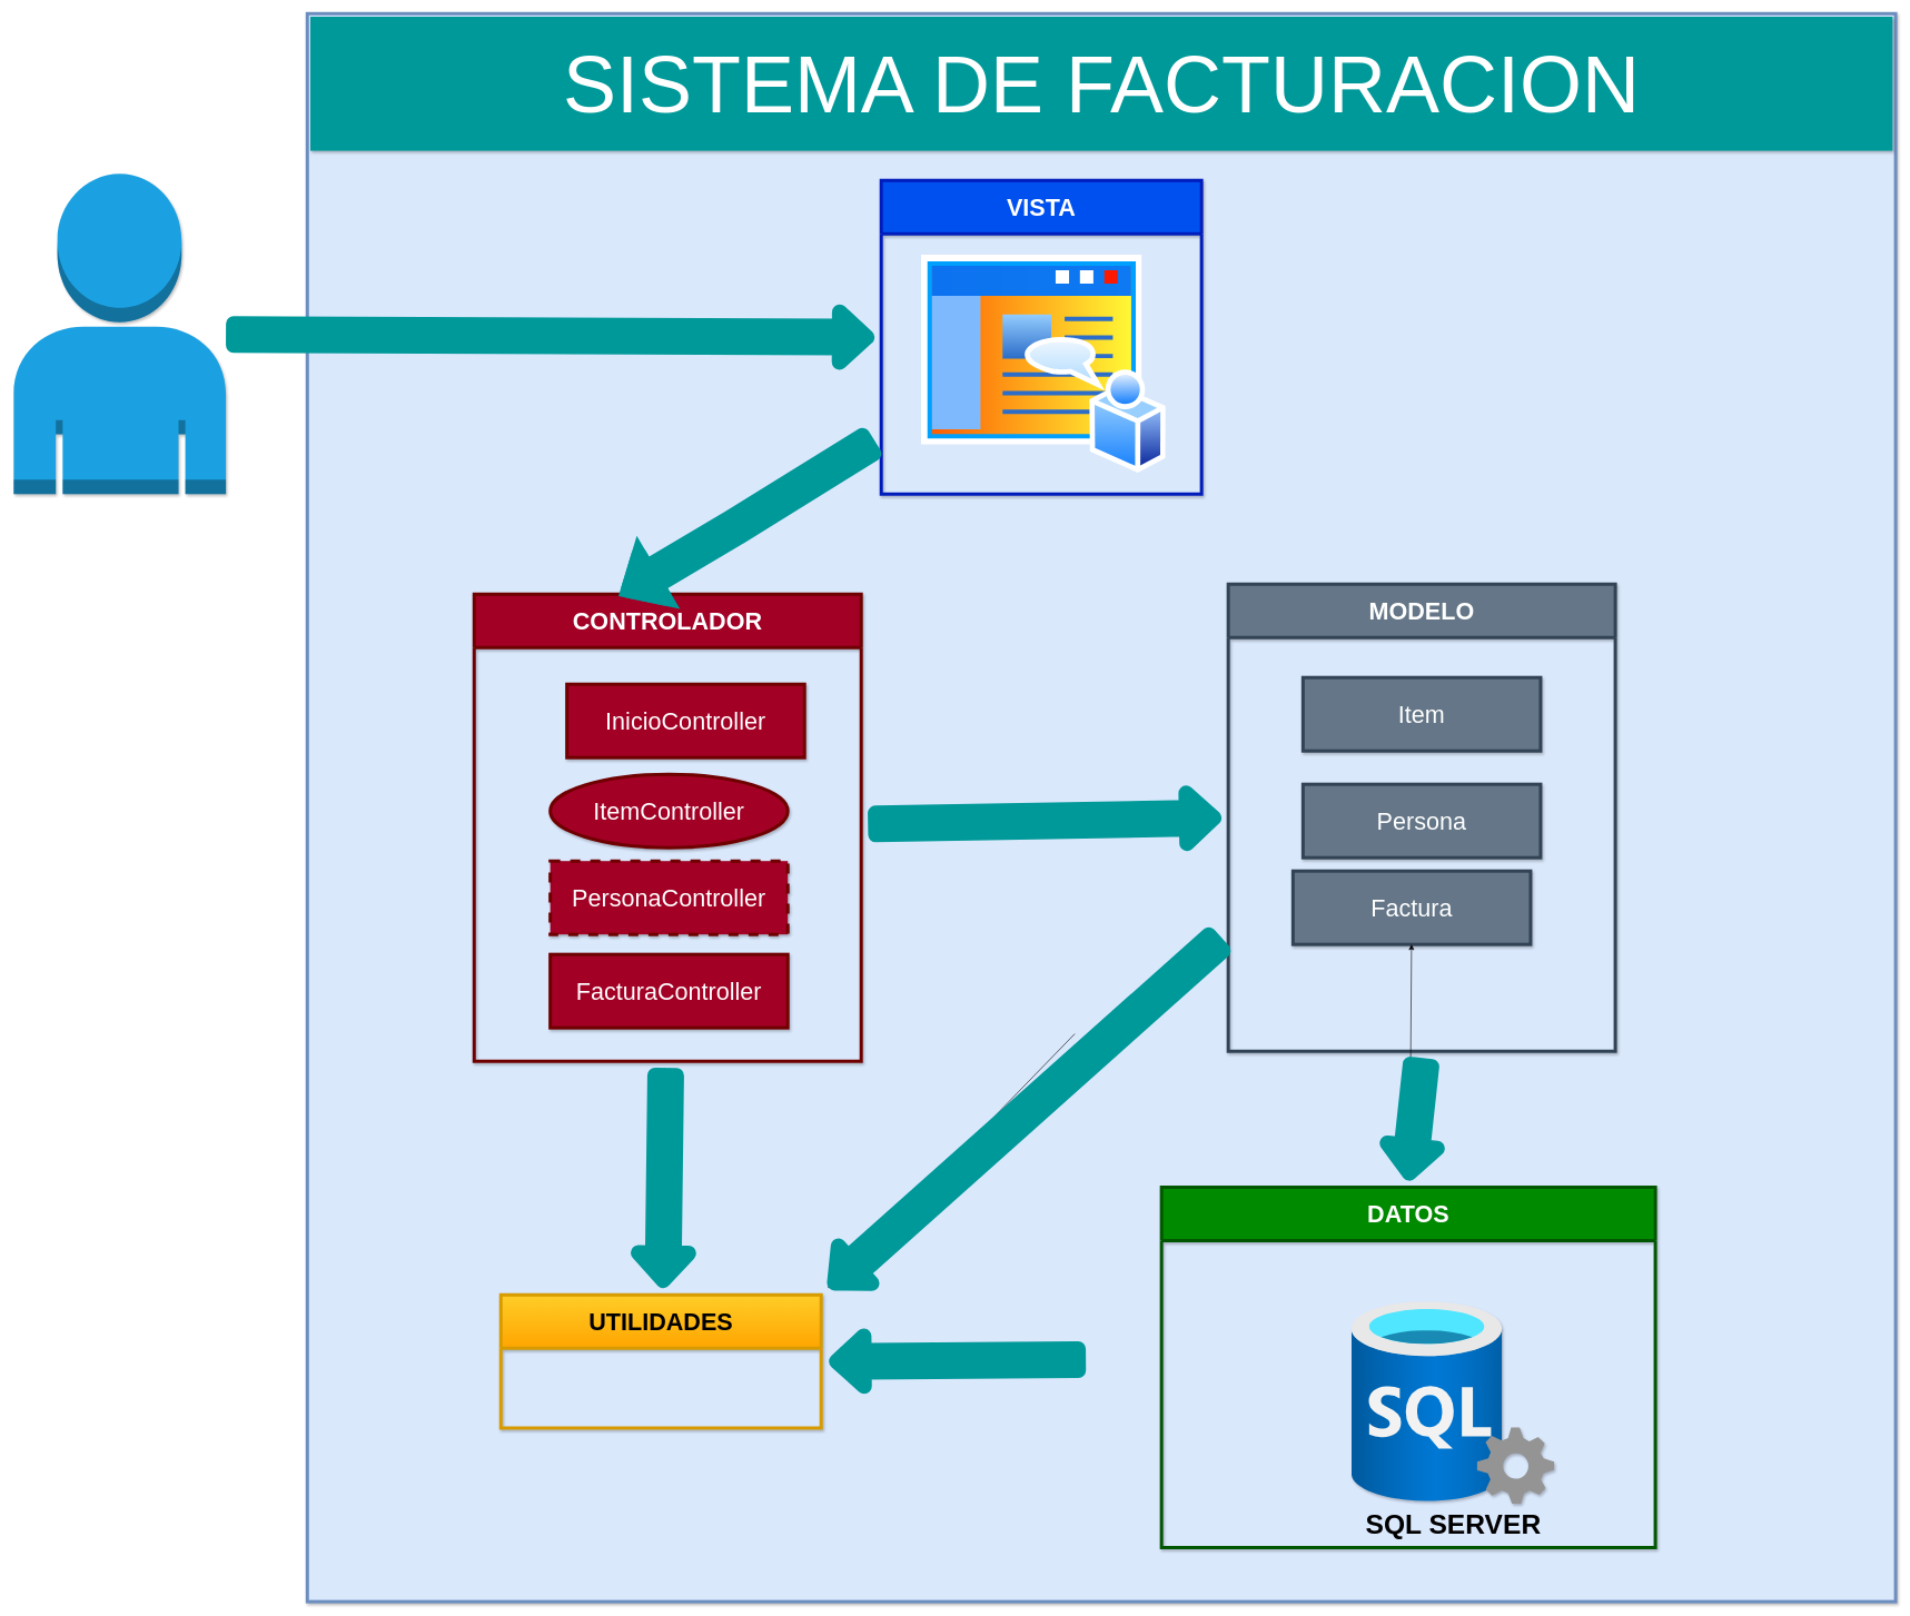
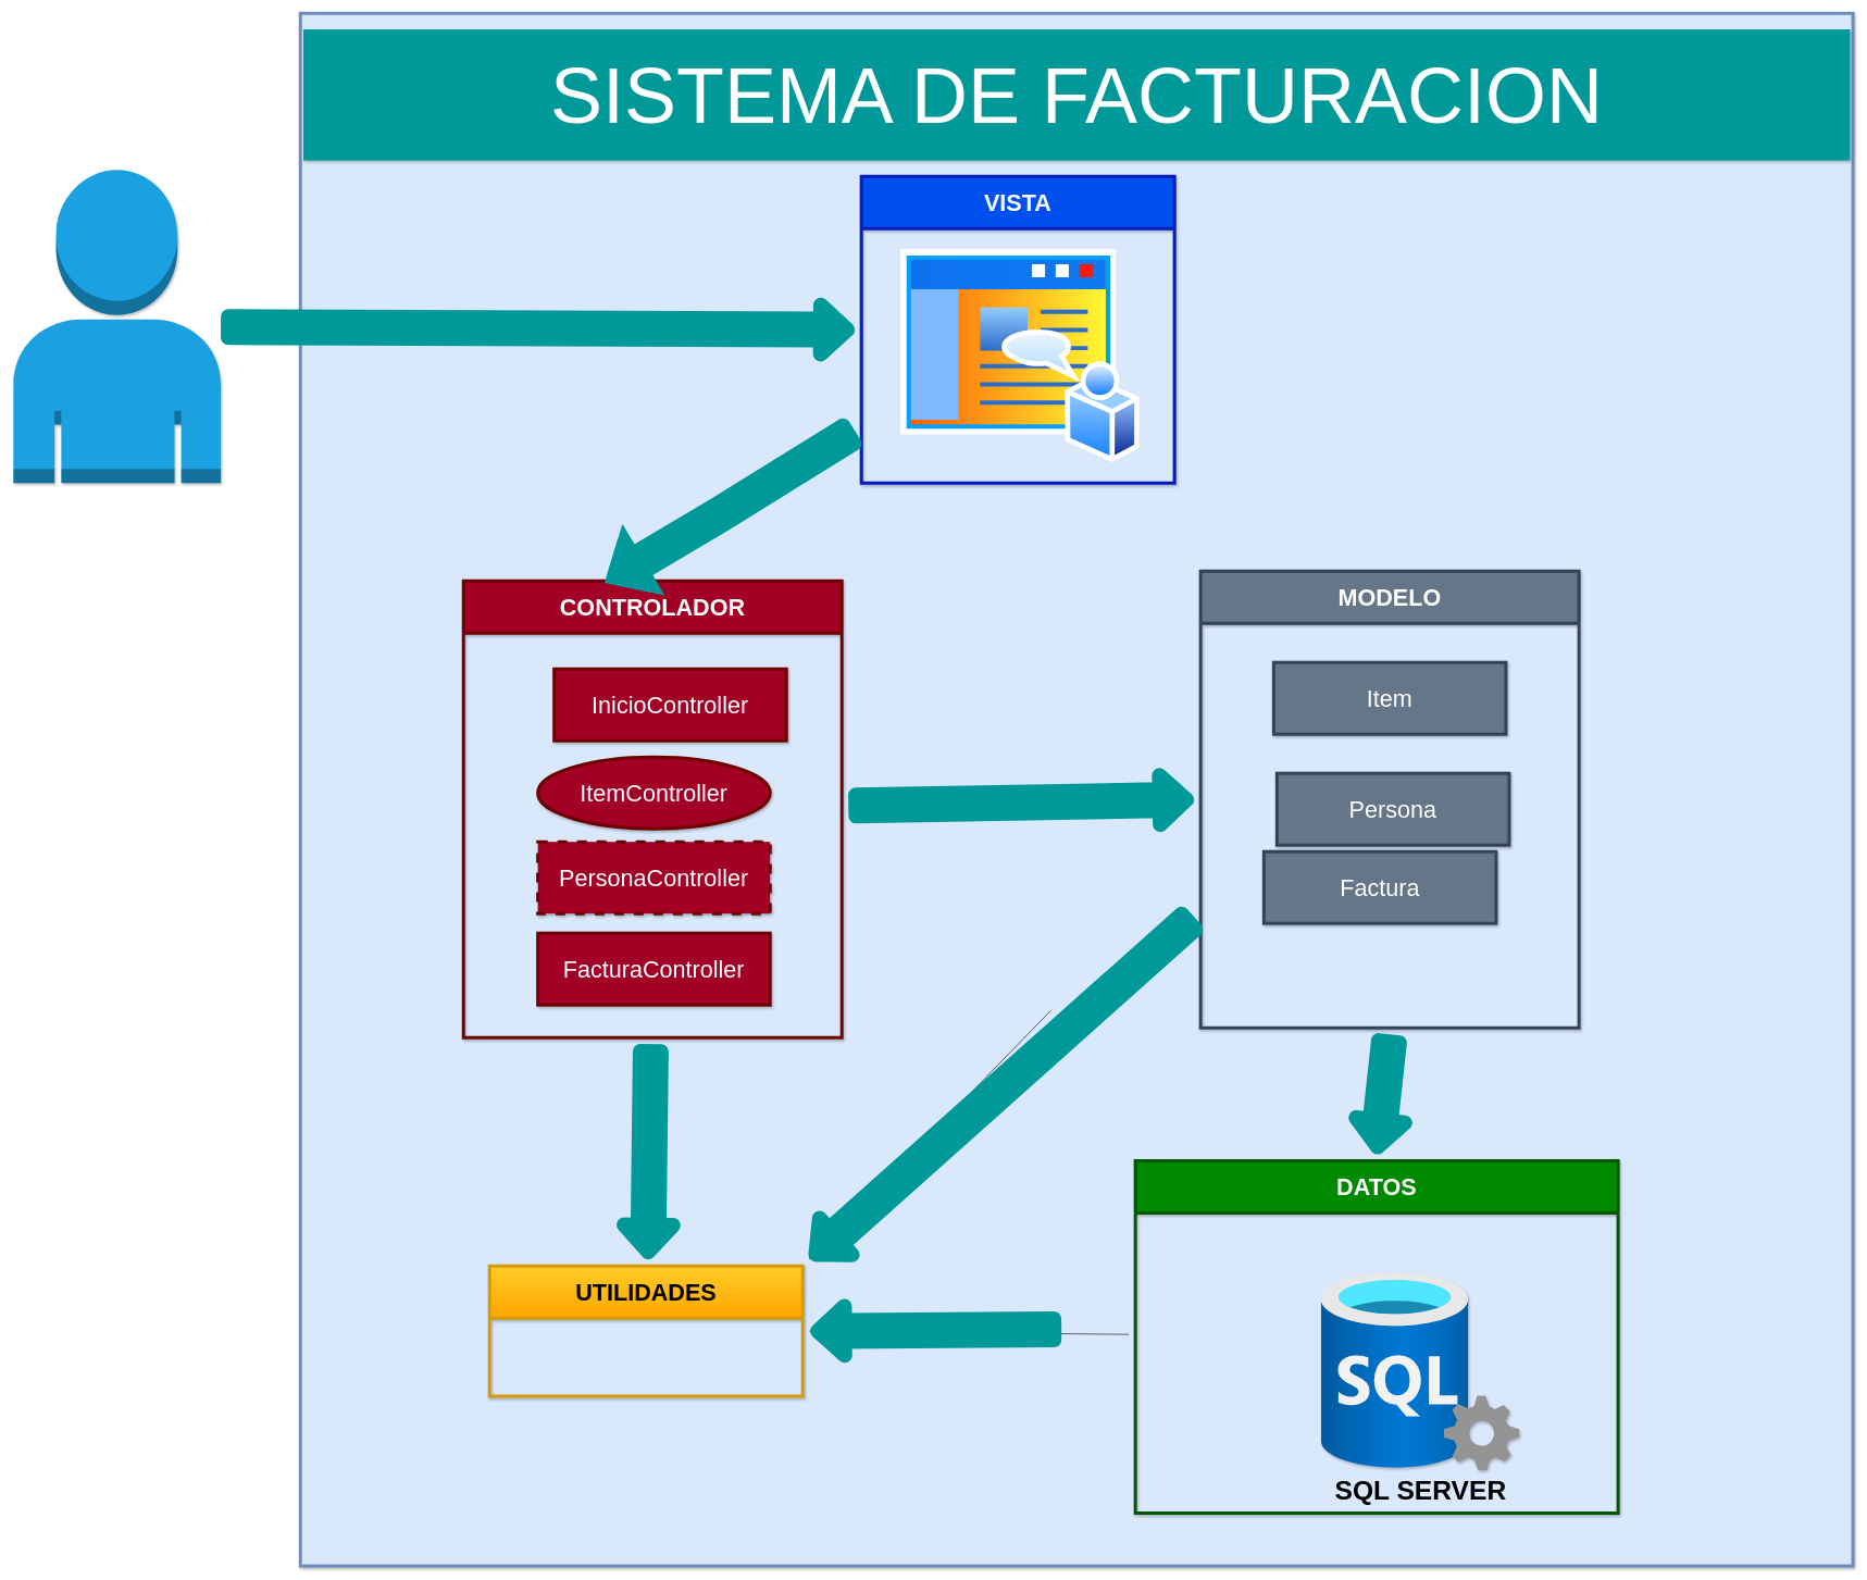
  <mxCell id="0" />
  <mxCell id="1" parent="0" />
  <mxCell id="2" value="&lt;font size=&quot;1&quot; style=&quot;&quot;&gt;&lt;b style=&quot;font-size: 60px;&quot;&gt;Usuario&lt;/b&gt;&lt;/font&gt;" style="outlineConnect=0;dashed=0;verticalLabelPosition=bottom;verticalAlign=top;align=center;html=1;shape=mxgraph.aws3.user;fillColor=#1ba1e2;rounded=0;shadow=1;glass=0;labelBackgroundColor=none;labelBorderColor=none;sketch=0;fillStyle=auto;strokeWidth=5;fontSize=41;fontColor=#ffffff;strokeColor=#006EAF;" vertex="1" parent="1"><mxGeometry x="20" y="260" width="318" height="480" as="geometry" /></mxCell>
  <mxCell id="3" value="" style="whiteSpace=wrap;html=1;aspect=fixed;rounded=0;shadow=1;glass=0;labelBackgroundColor=none;labelBorderColor=none;sketch=0;fillStyle=auto;strokeWidth=5;fontSize=41;fillColor=#dae8fc;strokeColor=#6c8ebf;gradientColor=none;" vertex="1" parent="1"><mxGeometry x="460" y="20" width="2380" height="2380" as="geometry" /></mxCell>
  <mxCell id="4" style="edgeStyle=none;html=1;entryX=0;entryY=0.5;entryDx=0;entryDy=0;fontSize=41;shape=flexArrow;strokeWidth=23;fillColor=#009999;strokeColor=#009999;gradientColor=none;" edge="1" parent="1" source="6" target="11"><mxGeometry relative="1" as="geometry" /></mxCell>
  <mxCell id="5" style="edgeStyle=none;html=1;fontSize=41;endArrow=none;" edge="1" parent="1" source="6" target="15"><mxGeometry relative="1" as="geometry" /></mxCell>
  <mxCell id="6" value="CONTROLADOR&lt;br&gt;" style="swimlane;whiteSpace=wrap;html=1;fontSize=36;startSize=80;fillColor=#a20025;fontColor=#ffffff;strokeColor=#6F0000;shadow=1;swimlaneFillColor=none;labelBorderColor=none;labelBackgroundColor=none;rounded=0;glass=0;perimeterSpacing=10;fillStyle=auto;strokeWidth=5;" vertex="1" parent="1"><mxGeometry x="710" y="890" width="580" height="700" as="geometry" /></mxCell>
  <mxCell id="7" value="InicioController" style="rounded=0;whiteSpace=wrap;html=1;shadow=1;glass=0;labelBackgroundColor=none;labelBorderColor=none;sketch=0;fillStyle=auto;strokeWidth=5;fontSize=36;fillColor=#a20025;fontColor=#ffffff;strokeColor=#6F0000;" vertex="1" parent="6"><mxGeometry x="139" y="135" width="356" height="110" as="geometry" /></mxCell>
  <mxCell id="8" value="ItemController" style="ellipse;whiteSpace=wrap;html=1;shadow=1;glass=0;labelBackgroundColor=none;labelBorderColor=none;sketch=0;fillStyle=auto;strokeWidth=5;fontSize=36;fillColor=#a20025;fontColor=#ffffff;strokeColor=#6F0000;" vertex="1" parent="6"><mxGeometry x="114" y="270" width="356" height="110" as="geometry" /></mxCell>
  <mxCell id="9" value="PersonaController" style="rounded=0;whiteSpace=wrap;html=1;shadow=1;glass=0;labelBackgroundColor=none;labelBorderColor=none;sketch=0;fillStyle=auto;strokeWidth=5;fontSize=36;fillColor=#a20025;fontColor=#ffffff;strokeColor=#6F0000;dashed=1;" vertex="1" parent="6"><mxGeometry x="114" y="400" width="356" height="110" as="geometry" /></mxCell>
  <mxCell id="10" value="FacturaController" style="rounded=0;whiteSpace=wrap;html=1;shadow=1;glass=0;labelBackgroundColor=none;labelBorderColor=none;sketch=0;fillStyle=auto;strokeWidth=5;fontSize=36;fillColor=#a20025;fontColor=#ffffff;strokeColor=#6F0000;" vertex="1" parent="6"><mxGeometry x="114" y="540" width="356" height="110" as="geometry" /></mxCell>
  <mxCell id="11" value="MODELO" style="swimlane;whiteSpace=wrap;html=1;fontSize=36;startSize=80;fillColor=#647687;fontColor=#ffffff;strokeColor=#314354;shadow=1;swimlaneFillColor=none;labelBorderColor=none;labelBackgroundColor=none;rounded=0;glass=0;perimeterSpacing=10;fillStyle=auto;strokeWidth=5;" vertex="1" parent="1"><mxGeometry x="1840" y="875" width="580" height="700" as="geometry" /></mxCell>
  <mxCell id="12" value="Item" style="rounded=0;whiteSpace=wrap;html=1;shadow=1;glass=0;labelBackgroundColor=none;labelBorderColor=none;sketch=0;fillStyle=auto;strokeWidth=5;fontSize=36;fillColor=#647687;fontColor=#ffffff;strokeColor=#314354;" vertex="1" parent="11"><mxGeometry x="112" y="140" width="356" height="110" as="geometry" /></mxCell>
- <mxCell id="13" value="Persona" style="rounded=0;whiteSpace=wrap;html=1;shadow=1;glass=0;labelBackgroundColor=none;labelBorderColor=none;sketch=0;fillStyle=auto;strokeWidth=5;fontSize=36;fillColor=#647687;fontColor=#ffffff;strokeColor=#314354;" vertex="1" parent="11"><mxGeometry x="112" y="300" width="356" height="110" as="geometry" /></mxCell>
+ <mxCell id="13" value="Persona" style="rounded=0;whiteSpace=wrap;html=1;shadow=1;glass=0;labelBackgroundColor=none;labelBorderColor=none;sketch=0;fillStyle=auto;strokeWidth=5;fontSize=36;fillColor=#647687;fontColor=#ffffff;strokeColor=#314354;" vertex="1" parent="11"><mxGeometry x="117" y="310" width="356" height="110" as="geometry" /></mxCell>
  <mxCell id="14" value="Factura" style="rounded=0;whiteSpace=wrap;html=1;shadow=1;glass=0;labelBackgroundColor=none;labelBorderColor=none;sketch=0;fillStyle=auto;strokeWidth=5;fontSize=36;fillColor=#647687;fontColor=#ffffff;strokeColor=#314354;" vertex="1" parent="11"><mxGeometry x="97" y="430" width="356" height="110" as="geometry" /></mxCell>
  <mxCell id="15" value="UTILIDADES" style="swimlane;whiteSpace=wrap;html=1;fontSize=36;startSize=80;fillColor=#ffcd28;strokeColor=#d79b00;shadow=1;swimlaneFillColor=none;labelBorderColor=none;labelBackgroundColor=none;rounded=0;glass=0;perimeterSpacing=10;fillStyle=auto;strokeWidth=5;gradientColor=#ffa500;" vertex="1" parent="1"><mxGeometry x="750" y="1940" width="480" height="200" as="geometry" /></mxCell>
- <mxCell id="16" style="edgeStyle=none;html=1;fontSize=41;" edge="1" parent="1" source="22" target="14"><mxGeometry relative="1" as="geometry" /></mxCell>
+ <mxCell id="16" style="edgeStyle=none;html=1;entryX=1;entryY=0.5;entryDx=0;entryDy=0;fontSize=41;" edge="1" parent="1" source="22" target="15"><mxGeometry relative="1" as="geometry" /></mxCell>
  <mxCell id="17" style="edgeStyle=none;html=1;entryX=1;entryY=0;entryDx=0;entryDy=0;fontSize=41;" edge="1" parent="1"><mxGeometry relative="1" as="geometry"><mxPoint x="1610" y="1548.955" as="sourcePoint" /><mxPoint x="1240" y="1930" as="targetPoint" /></mxGeometry></mxCell>
  <mxCell id="18" style="edgeStyle=none;html=1;fontSize=41;shape=flexArrow;strokeWidth=23;fillColor=#009999;strokeColor=#009999;gradientColor=none;entryX=0.5;entryY=0;entryDx=0;entryDy=0;exitX=0.5;exitY=1;exitDx=0;exitDy=0;" edge="1" parent="1" source="11" target="22"><mxGeometry relative="1" as="geometry"><mxPoint x="2100" y="1580" as="sourcePoint" /><mxPoint x="1911.62" y="1760" as="targetPoint" /></mxGeometry></mxCell>
  <mxCell id="19" style="edgeStyle=none;html=1;entryX=1;entryY=0;entryDx=0;entryDy=0;fontSize=41;shape=flexArrow;strokeWidth=23;fillColor=#009999;strokeColor=#009999;gradientColor=none;exitX=0;exitY=0.75;exitDx=0;exitDy=0;" edge="1" parent="1" source="11"><mxGeometry relative="1" as="geometry"><mxPoint x="1611.62" y="1548.955" as="sourcePoint" /><mxPoint x="1241.62" y="1930" as="targetPoint" /></mxGeometry></mxCell>
  <mxCell id="20" style="edgeStyle=none;html=1;entryX=1;entryY=0.5;entryDx=0;entryDy=0;fontSize=41;shape=flexArrow;strokeWidth=23;fillColor=#009999;strokeColor=#009999;gradientColor=none;" edge="1" parent="1"><mxGeometry relative="1" as="geometry"><mxPoint x="1626.62" y="2037.127" as="sourcePoint" /><mxPoint x="1241.62" y="2040" as="targetPoint" /></mxGeometry></mxCell>
  <mxCell id="21" style="edgeStyle=none;html=1;fontSize=41;shape=flexArrow;strokeWidth=23;fillColor=#009999;strokeColor=#009999;gradientColor=none;" edge="1" parent="1"><mxGeometry relative="1" as="geometry"><mxPoint x="997.12" y="1600" as="sourcePoint" /><mxPoint x="992.995" y="1930" as="targetPoint" /></mxGeometry></mxCell>
  <mxCell id="22" value="DATOS" style="swimlane;whiteSpace=wrap;html=1;fontSize=36;startSize=80;fillColor=#008a00;strokeColor=#005700;shadow=1;swimlaneFillColor=none;labelBorderColor=none;labelBackgroundColor=none;rounded=0;glass=0;perimeterSpacing=10;fillStyle=auto;strokeWidth=5;fontColor=#ffffff;" vertex="1" parent="1"><mxGeometry x="1740" y="1779" width="740" height="540" as="geometry" /></mxCell>
  <mxCell id="23" value="&lt;font style=&quot;font-size: 41px;&quot;&gt;&lt;b&gt;SQL SERVER&lt;/b&gt;&lt;/font&gt;" style="aspect=fixed;html=1;points=[];align=center;image;fontSize=12;image=img/lib/azure2/databases/SQL_Server.svg;rounded=0;shadow=1;glass=0;labelBackgroundColor=none;labelBorderColor=none;sketch=0;fillStyle=auto;strokeWidth=5;gradientColor=none;" vertex="1" parent="22"><mxGeometry x="285" y="171" width="304" height="304" as="geometry" /></mxCell>
  <mxCell id="24" style="edgeStyle=none;html=1;entryX=0;entryY=0.5;entryDx=0;entryDy=0;fontSize=41;shape=flexArrow;strokeWidth=23;fillColor=#009999;strokeColor=#009999;gradientColor=none;" edge="1" parent="1" source="2" target="25"><mxGeometry relative="1" as="geometry" /></mxCell>
  <mxCell id="25" value="VISTA" style="swimlane;whiteSpace=wrap;html=1;fontSize=36;startSize=80;fillColor=#0050ef;fontColor=#ffffff;strokeColor=#001DBC;shadow=1;gradientColor=none;swimlaneFillColor=none;labelBorderColor=none;labelBackgroundColor=none;rounded=0;glass=0;perimeterSpacing=10;fillStyle=auto;strokeWidth=5;" vertex="1" parent="1"><mxGeometry x="1320" y="270" width="480" height="470" as="geometry" /></mxCell>
  <mxCell id="26" value="" style="aspect=fixed;perimeter=ellipsePerimeter;html=1;align=center;shadow=0;dashed=0;spacingTop=3;image;image=img/lib/active_directory/home_page.svg;" vertex="1" parent="25"><mxGeometry x="60" y="110" width="366.63" height="330" as="geometry" /></mxCell>
  <mxCell id="27" style="edgeStyle=none;html=1;entryX=0.385;entryY=0.014;entryDx=0;entryDy=0;fontSize=41;shape=flexArrow;strokeWidth=23;fillColor=#009999;strokeColor=#009999;gradientColor=none;entryPerimeter=0;" edge="1" parent="1" source="25" target="6"><mxGeometry relative="1" as="geometry"><mxPoint x="1190" y="718.068" as="sourcePoint" /><mxPoint x="1000" y="880" as="targetPoint" /><Array as="points"><mxPoint x="1100" y="790" /></Array></mxGeometry></mxCell>
- <mxCell id="28" value="&lt;font style=&quot;font-size: 120px;&quot;&gt;SISTEMA DE FACTURACION&lt;/font&gt;" style="text;html=1;strokeColor=#009999;fillColor=#009999;align=center;verticalAlign=middle;whiteSpace=wrap;rounded=0;shadow=1;glass=0;labelBackgroundColor=none;labelBorderColor=none;sketch=0;fillStyle=auto;strokeWidth=11;fontSize=41;fontColor=#ffffff;" vertex="1" parent="1"><mxGeometry x="470" y="30" width="2360" height="190" as="geometry" /></mxCell>
+ <mxCell id="28" value="&lt;font style=&quot;font-size: 120px;&quot;&gt;SISTEMA DE FACTURACION&lt;/font&gt;" style="text;html=1;strokeColor=#009999;fillColor=#009999;align=center;verticalAlign=middle;whiteSpace=wrap;rounded=0;shadow=1;glass=0;labelBackgroundColor=none;labelBorderColor=none;sketch=0;fillStyle=auto;strokeWidth=11;fontSize=41;fontColor=#ffffff;" vertex="1" parent="1"><mxGeometry x="470" y="50" width="2360" height="190" as="geometry" /></mxCell>
